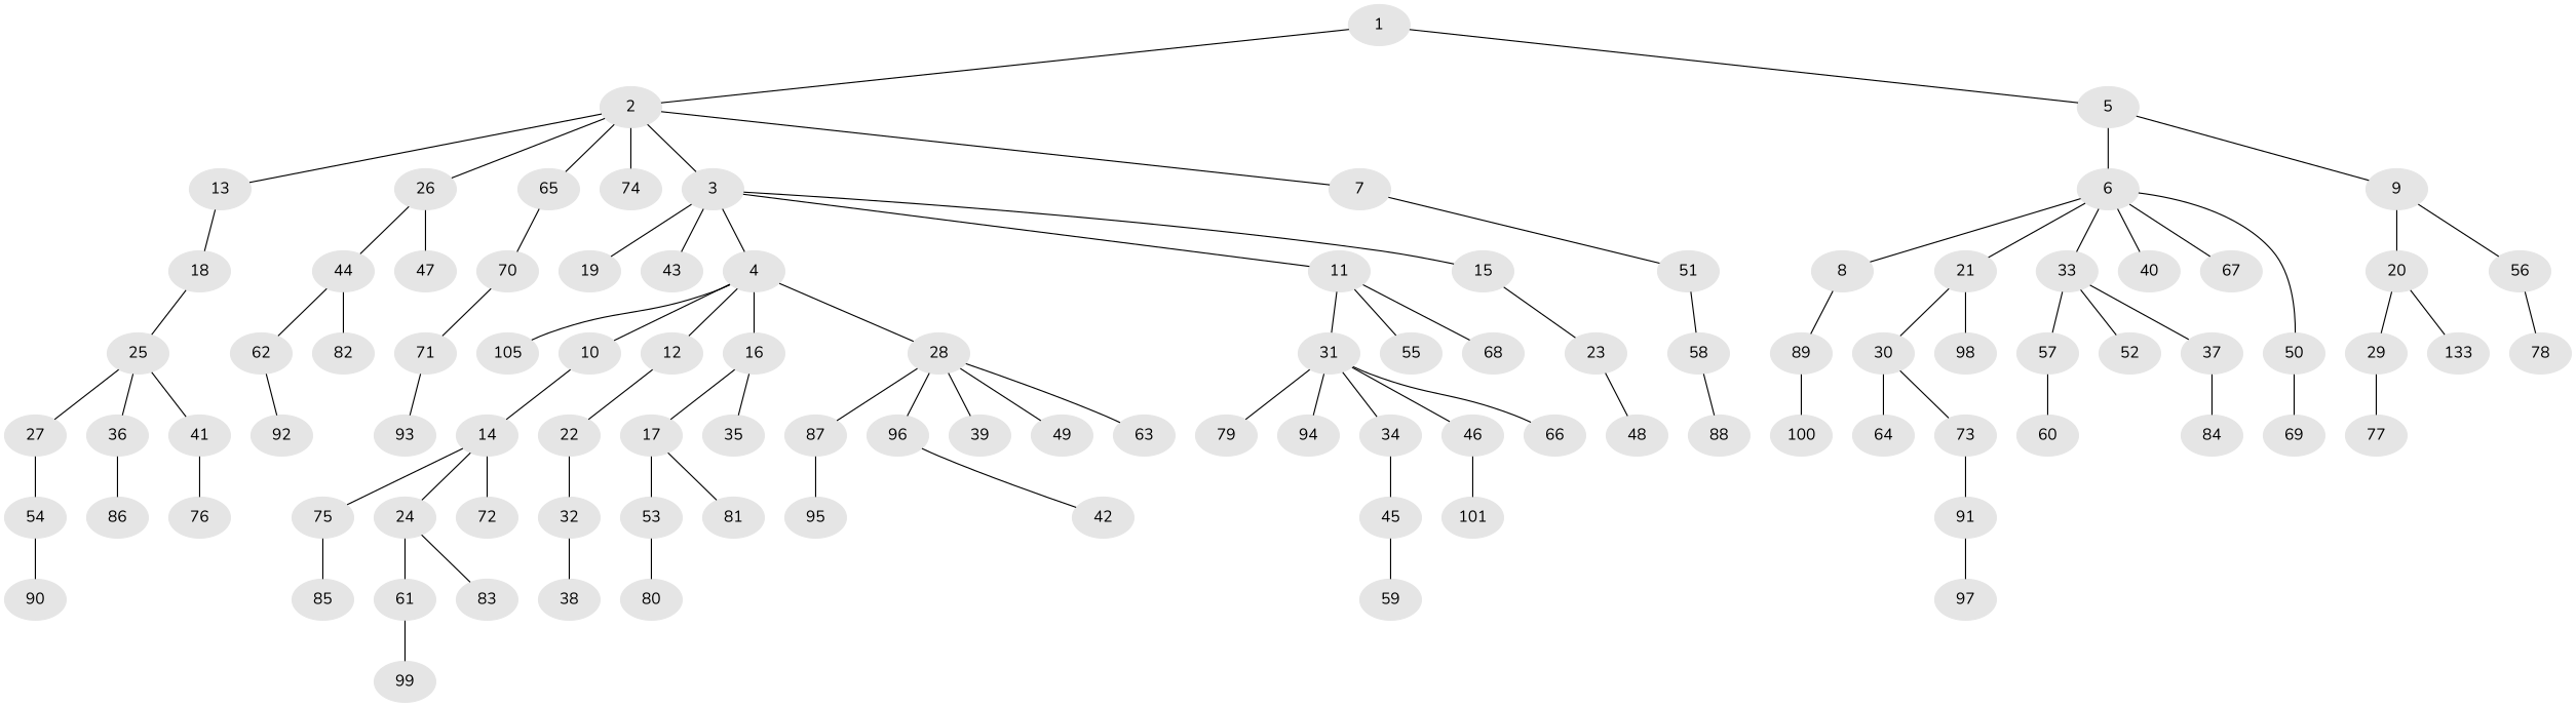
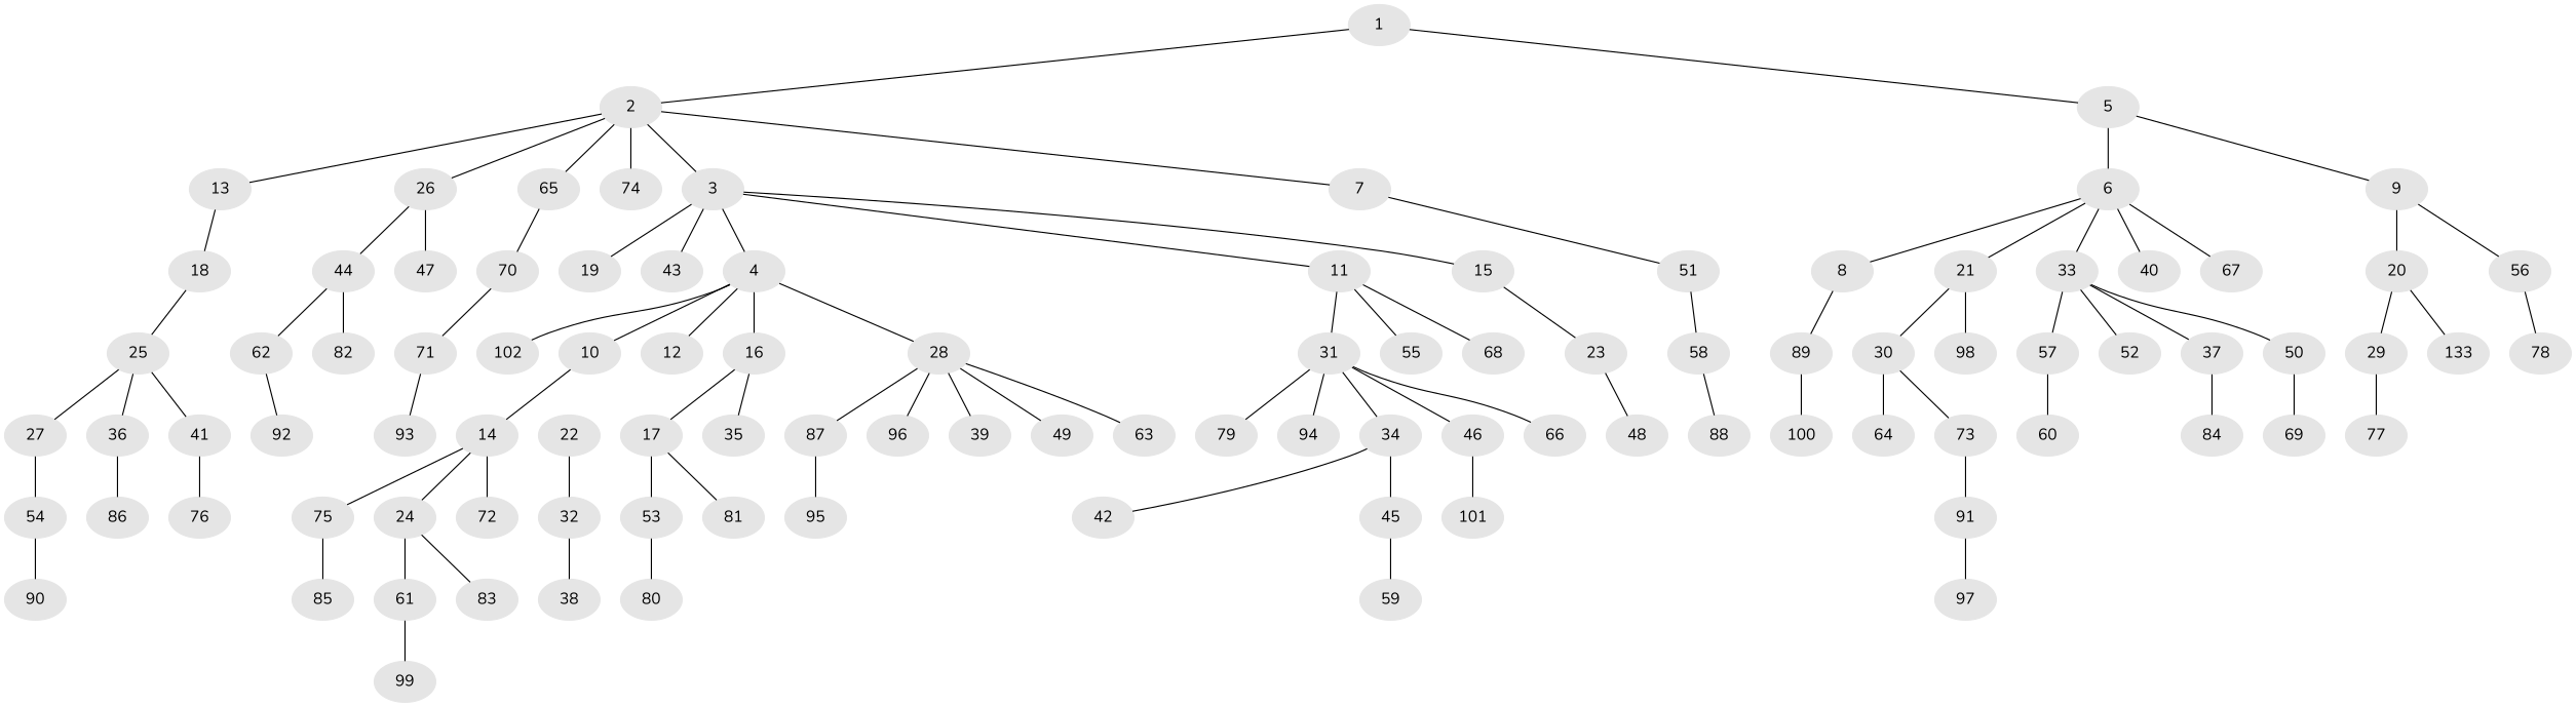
  graph {
    fontname=Nunito
    node [color=gray90 fontname=Nunito style=filled]
    edge [fontname=Nunito]
    1
    2
    5
    3
    7
    13
    26
    65
    74
    6
    9
    4
    11
    15
    19
    43
    51
    18
    44
    47
    70
    10
    12
    16
    28
-   102 [label=105]
+   102
    31
    55
    68
    23
    14
    22
    17
    35
    39
    49
    63
    87
    96
    8
    21
    33
    40
    67
    20
    56
    89
    30
    98
    37
    50
    52
    57
    58
    100
    29
    n57 [label=133]
    78
    24
    72
    75
    34
    46
    66
    79
    94
    32
    25
    61
    83
    85
    48
    53
    81
    80
    27
    36
    41
    77
    64
    73
    38
    99
    54
    86
    76
    62
    82
    90
    95
    91
    42
    45
    101
    84
    69
    60
    59
    92
    88
    71
    93
    97
    1 -- 2
    1 -- 5
    2 -- 3
    2 -- 7
    2 -- 13
    2 -- 26
    2 -- 65
    2 -- 74
    5 -- 6
    5 -- 9
    3 -- 4
    3 -- 11
    3 -- 15
    3 -- 19
    3 -- 43
    7 -- 51
    13 -- 18
    26 -- 44
    26 -- 47
    65 -- 70
    6 -- 8
    6 -- 21
    6 -- 33
    6 -- 40
    6 -- 67
    9 -- 20
    9 -- 56
    4 -- 10
    4 -- 12
    4 -- 16
    4 -- 28
    4 -- 102
    11 -- 31
    11 -- 55
    11 -- 68
    15 -- 23
    51 -- 58
    18 -- 25
    44 -- 62
    44 -- 82
    70 -- 71
    10 -- 14
-   12 -- 22
    16 -- 17
    16 -- 35
    28 -- 39
    28 -- 49
    28 -- 63
    28 -- 87
    28 -- 96
    31 -- 34
    31 -- 46
    31 -- 66
    31 -- 79
    31 -- 94
    23 -- 48
    14 -- 24
    14 -- 72
    14 -- 75
    22 -- 32
    17 -- 53
    17 -- 81
    87 -- 95
    8 -- 89
    21 -- 30
    21 -- 98
    33 -- 37
-   6 -- 50
+   33 -- 50
    33 -- 52
    33 -- 57
    20 -- 29
    20 -- n57
    56 -- 78
    89 -- 100
    30 -- 64
    30 -- 73
    37 -- 84
    50 -- 69
    57 -- 60
    58 -- 88
    29 -- 77
    24 -- 61
    24 -- 83
    75 -- 85
-   96 -- 42
+   34 -- 42
    34 -- 45
    46 -- 101
    32 -- 38
    25 -- 27
    25 -- 36
    25 -- 41
    61 -- 99
    53 -- 80
    27 -- 54
    36 -- 86
    41 -- 76
    73 -- 91
    54 -- 90
    62 -- 92
    91 -- 97
    45 -- 59
    71 -- 93
  }
